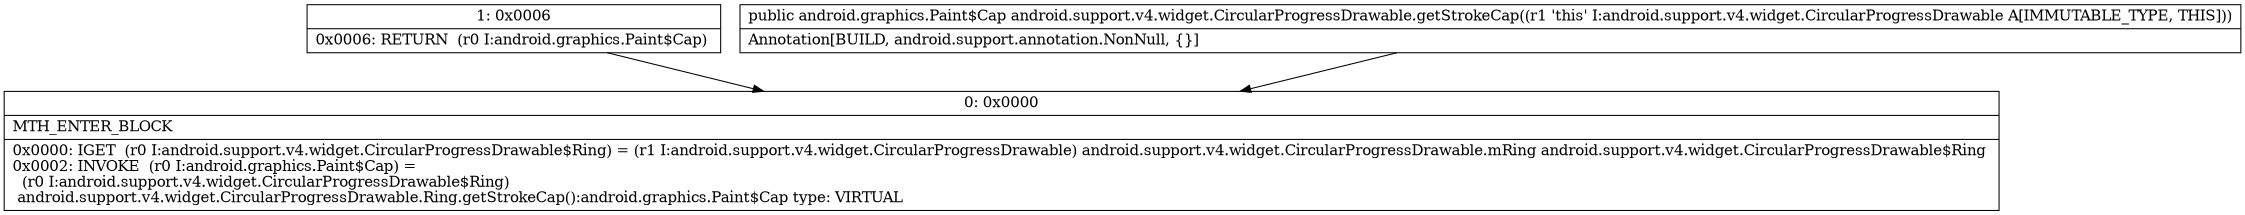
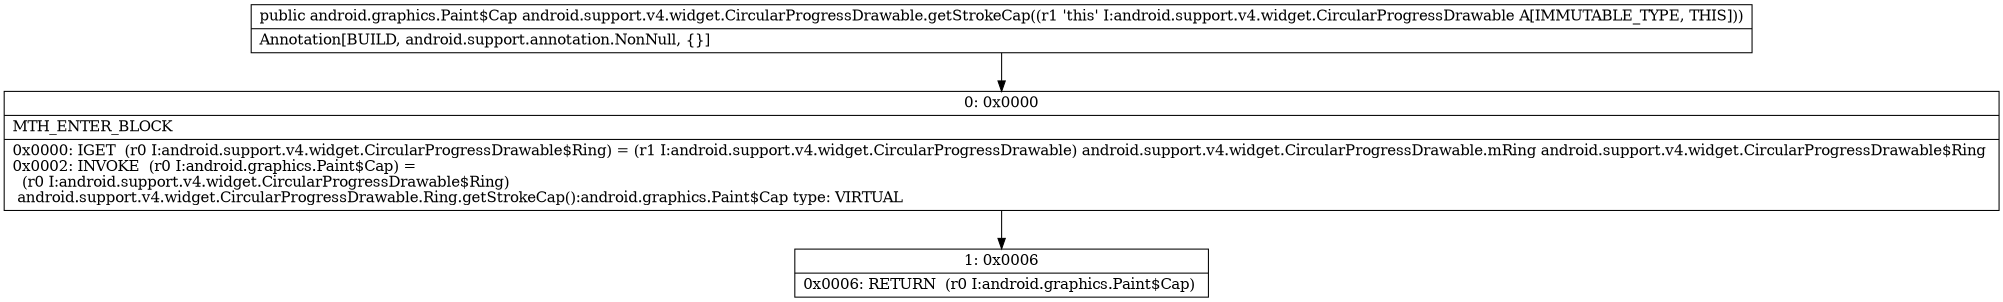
  digraph {
    node [shape=record]
    n1 [label="{0\:\ 0x0000|MTH_ENTER_BLOCK\l|0x0000: IGET  (r0 I:android.support.v4.widget.CircularProgressDrawable$Ring) = (r1 I:android.support.v4.widget.CircularProgressDrawable) android.support.v4.widget.CircularProgressDrawable.mRing android.support.v4.widget.CircularProgressDrawable$Ring \l0x0002: INVOKE  (r0 I:android.graphics.Paint$Cap) = \l  (r0 I:android.support.v4.widget.CircularProgressDrawable$Ring)\l android.support.v4.widget.CircularProgressDrawable.Ring.getStrokeCap():android.graphics.Paint$Cap type: VIRTUAL \l}"]
    n2 [label="{1\:\ 0x0006|0x0006: RETURN  (r0 I:android.graphics.Paint$Cap) \l}"]
    n3 [label="{public android.graphics.Paint$Cap android.support.v4.widget.CircularProgressDrawable.getStrokeCap((r1 'this' I:android.support.v4.widget.CircularProgressDrawable A[IMMUTABLE_TYPE, THIS]))  | Annotation[BUILD, android.support.annotation.NonNull, \{\}]\l}"]
-   n2 -> n1
+   n1 -> n2
    n3 -> n1
  }
